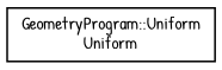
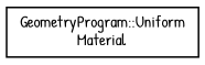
  digraph {
    rankdir=LR
    fontname="Patrick Hand"
-   n1 [color=black fillcolor=white fontname="Patrick Hand" fontsize=10 height=0.2 label="GeometryProgram::Uniform\lUniform" shape=record style=filled width=0.4]
+   n1 [color=black fillcolor=white fontname="Patrick Hand" fontsize=10 height=0.2 label="GeometryProgram::Uniform\lMaterial" shape=record style=filled width=0.4]
  }
